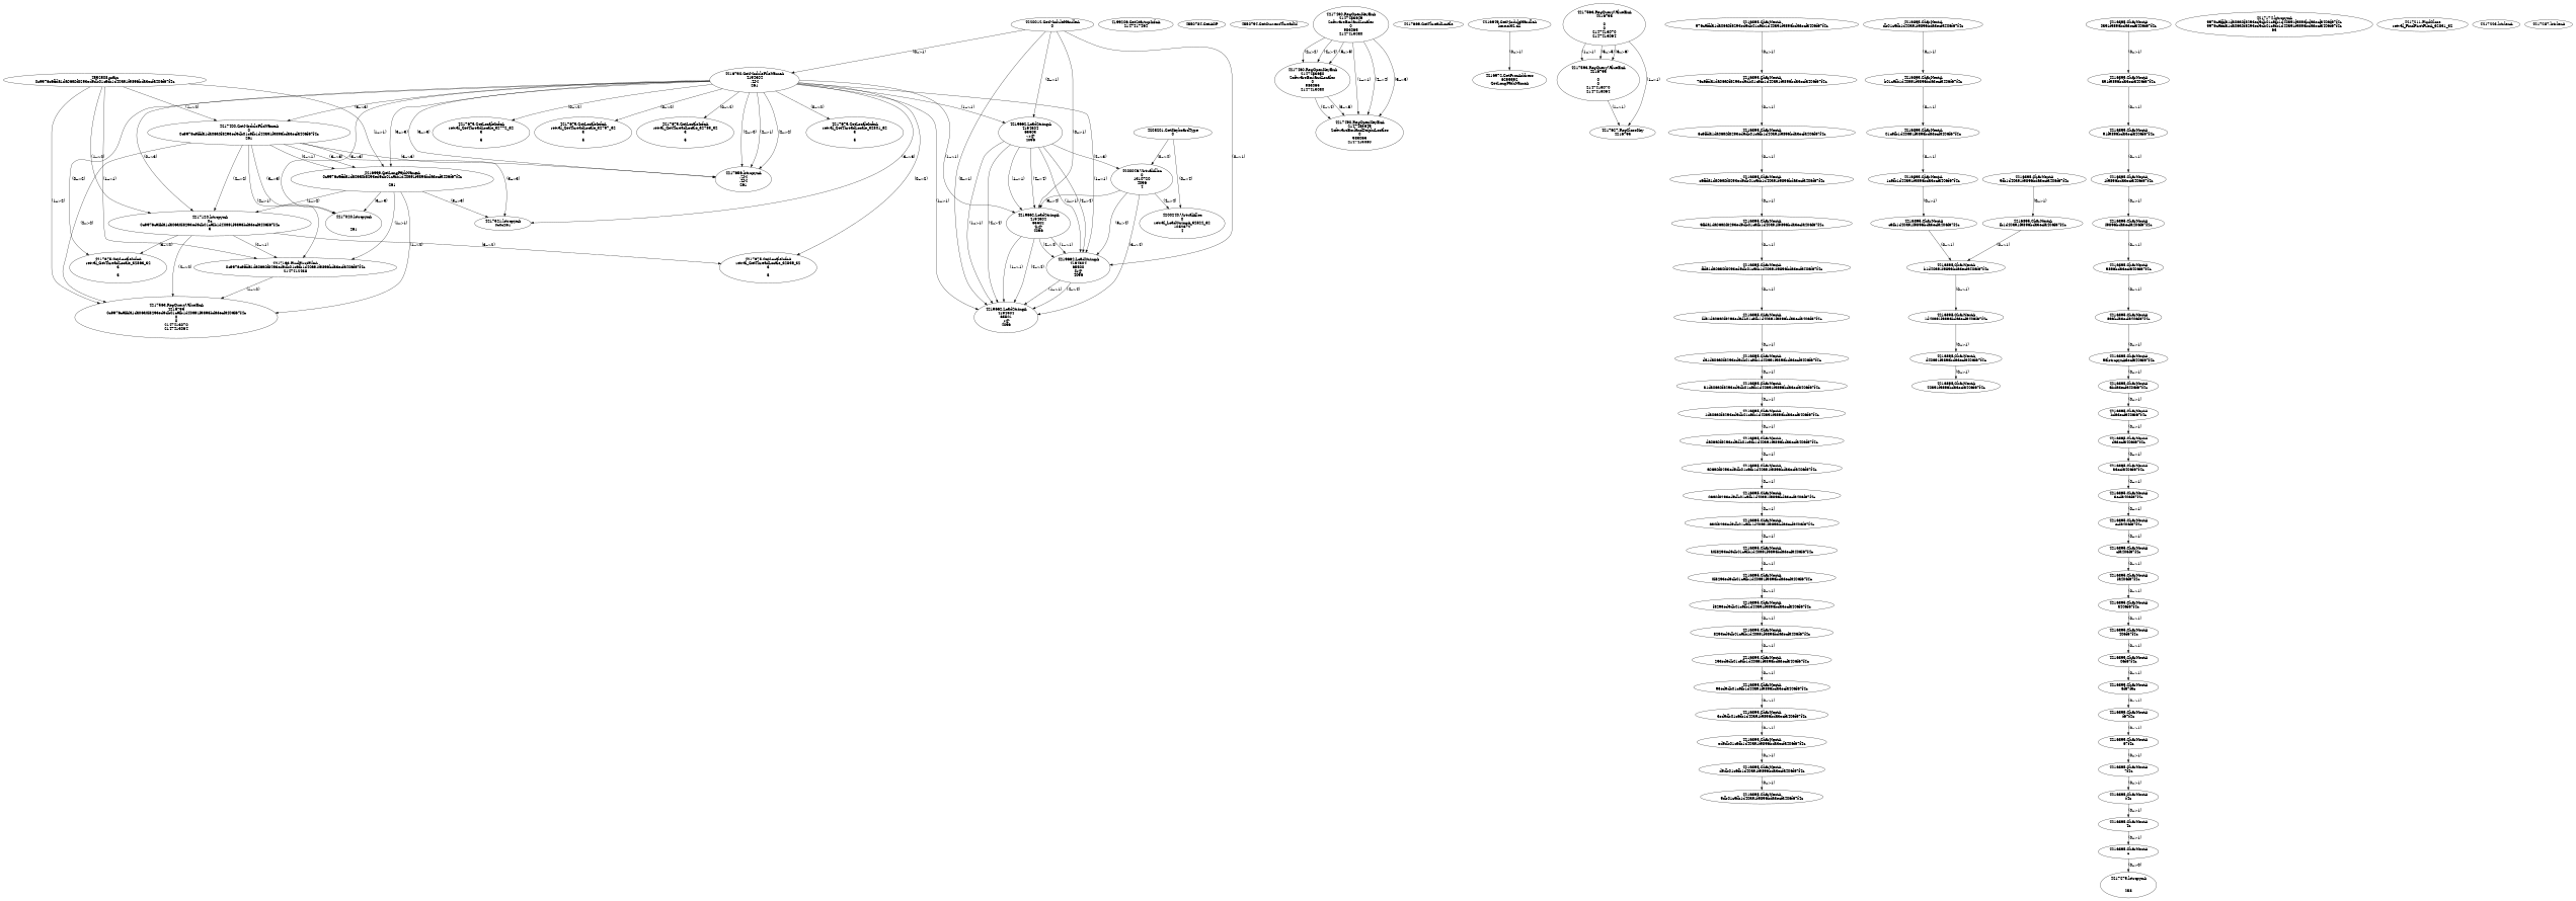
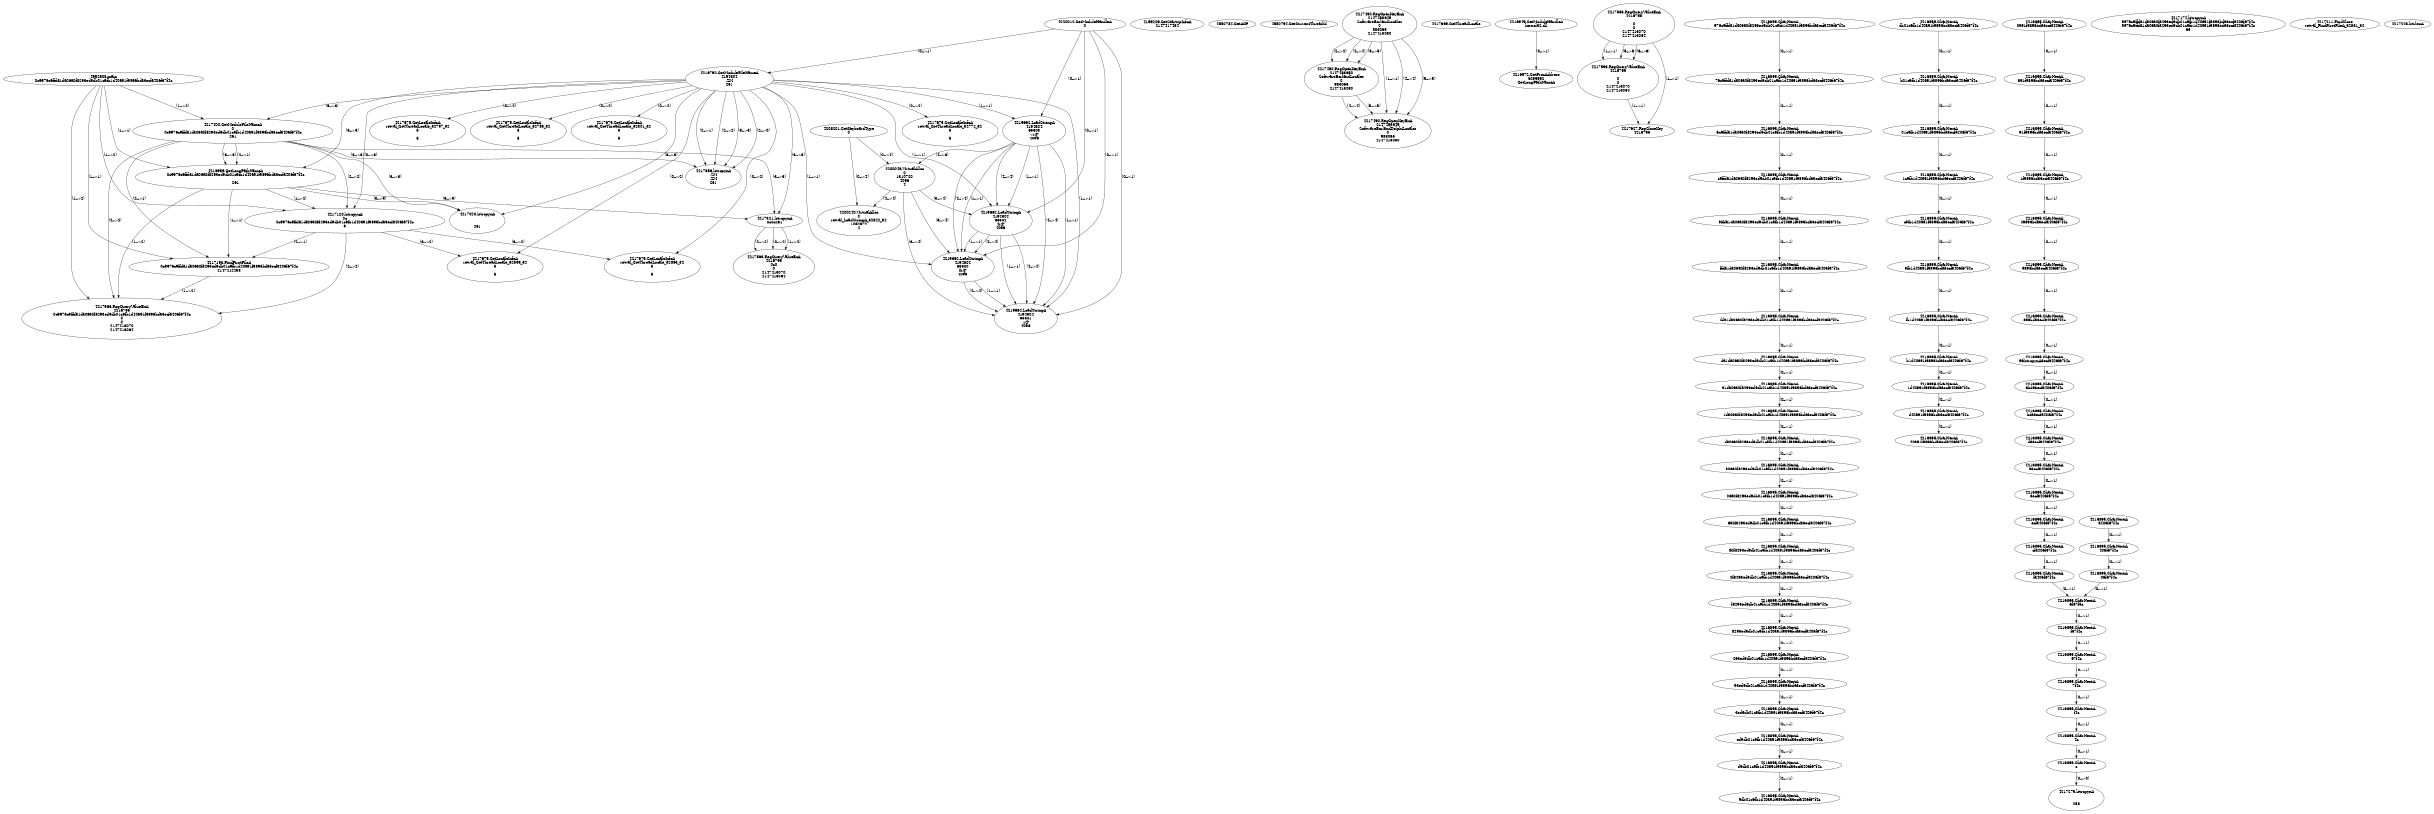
  digraph {
    n1 [label="4552508.main\n0c9976c9ffda1da06a0f8293ed9db01c9fb1d40a91f9896bda3ecfa406f67f4c"]
    n2 [label="4217400.GetModuleFileNameA\n0\n0c9976c9ffda1da06a0f8293ed9db01c9fb1d40a91f9896bda3ecfa406f67f4c\n261"]
    n3 [label="4216999.GetLongPathNameA\n0c9976c9ffda1da06a0f8293ed9db01c9fb1d40a91f9896bda3ecfa406f67f4c\n\n261"]
    n4 [label="4217120.lstrcpynA\n0c\n0c9976c9ffda1da06a0f8293ed9db01c9fb1d40a91f9896bda3ecfa406f67f4c\n3"]
    n5 [label="4217193.FindFirstFileA\n0c9976c9ffda1da06a0f8293ed9db01c9fb1d40a91f9896bda3ecfa406f67f4c\n2147412438"]
    n6 [label="4217563.RegQueryValueExA\n4216795\n0c9976c9ffda1da06a0f8293ed9db01c9fb1d40a91f9896bda3ecfa406f67f4c\n0\n0\n2147413070\n2147413064"]
    n7 [label="4217656.lstrcpynA\n.ZM\n.ZM\n261"]
    n8 [label="4217020.lstrcpynA\n\n\n261"]
    n9 [label="4217321.lstrcpynA\n0c0c261"]
    n10 [label="4217675.GetLocaleInfoA\nretval_GetThreadLocale_32863_32\n3\n\n5"]
    n11 [label="4217675.GetLocaleInfoA\nretval_GetThreadLocale_32839_32\n3\n\n5"]
    n12 [label="4220012.GetModuleHandleA\n0"]
    n13 [label="4216790.GetModuleFileNameA\n4194304\n.ZM\n261"]
    n14 [label="4219662.LoadStringA\n4194304\n65503\n<r@\n4096"]
    n15 [label="4219662.LoadStringA\n4194304\n65502\n4r@\n4096"]
    n16 [label="4219662.LoadStringA\n4194304\n65500\n$r@\n4096"]
    n17 [label="4219662.LoadStringA\n4194304\n65501\n,r@\n4096"]
    n18 [label="4217675.GetLocaleInfoA\nretval_GetThreadLocale_32772_32\n3\n\n5"]
    n19 [label="4217675.GetLocaleInfoA\nretval_GetThreadLocale_32797_32\n3\n\n5"]
    n20 [label="4217675.GetLocaleInfoA\nretval_GetThreadLocale_32783_32\n3\n\n5"]
    n21 [label="4217675.GetLocaleInfoA\nretval_GetThreadLocale_32801_32\n3\n\n5"]
    n22 [label="4200046.VirtualAlloc\n0\n1310720\n4096\n4"]
    n23 [label="4208201.GetKeyboardType\n0"]
    n24 [label="4200240.VirtualAlloc\n0\nretval_LoadStringA_32822_32\n1052672\n4"]
    n25 [label="4199206.GetStartupInfoA\n2147417464"]
    n26 [label="4550784.GetACP\n"]
    n27 [label="4550794.GetCurrentThreadId\n"]
+   n28 [label="4217563.RegQueryValueExA\n4216795\n0c0\n0\n2147413070\n2147413064"]
    n29 [label="4217430.RegOpenKeyExA\n2147483649\nSoftware\Borland\Locales\n0\n983065\n2147413080"]
    n30 [label="4217460.RegOpenKeyExA\n2147483650\nSoftware\Borland\Locales\n0\n983065\n2147413080"]
    n31 [label="4217490.RegOpenKeyExA\n2147483649\nSoftware\Borland\Delphi\Locales\n0\n983065\n2147413080"]
    n32 [label="4217669.GetThreadLocale\n"]
    n33 [label="4216949.GetModuleHandleA\nkernel32.dll"]
    n34 [label="4216972.GetProcAddress\n6295592\nGetLongPathNameA"]
    n35 [label="4217563.RegQueryValueExA\n4216795\n\n0\n0\n2147413070\n2147413064"]
    n36 [label="4217593.RegQueryValueExA\n4216795\n\n0\n0\n2147413070\n2147413064"]
    n37 [label="4217627.RegCloseKey\n4216795"]
    n38 [label="4216895.CharNextA\n976c9ffda1da06a0f8293ed9db01c9fb1d40a91f9896bda3ecfa406f67f4c"]
    n39 [label="4216895.CharNextA\n76c9ffda1da06a0f8293ed9db01c9fb1d40a91f9896bda3ecfa406f67f4c"]
    n40 [label="4216895.CharNextA\n6c9ffda1da06a0f8293ed9db01c9fb1d40a91f9896bda3ecfa406f67f4c"]
    n41 [label="4216895.CharNextA\nc9ffda1da06a0f8293ed9db01c9fb1d40a91f9896bda3ecfa406f67f4c"]
    n42 [label="4216895.CharNextA\n9ffda1da06a0f8293ed9db01c9fb1d40a91f9896bda3ecfa406f67f4c"]
    n43 [label="4216895.CharNextA\nffda1da06a0f8293ed9db01c9fb1d40a91f9896bda3ecfa406f67f4c"]
    n44 [label="4216895.CharNextA\nfda1da06a0f8293ed9db01c9fb1d40a91f9896bda3ecfa406f67f4c"]
    n45 [label="4216895.CharNextA\nda1da06a0f8293ed9db01c9fb1d40a91f9896bda3ecfa406f67f4c"]
    n46 [label="4216895.CharNextA\na1da06a0f8293ed9db01c9fb1d40a91f9896bda3ecfa406f67f4c"]
    n47 [label="4216895.CharNextA\n1da06a0f8293ed9db01c9fb1d40a91f9896bda3ecfa406f67f4c"]
    n48 [label="4216895.CharNextA\nda06a0f8293ed9db01c9fb1d40a91f9896bda3ecfa406f67f4c"]
    n49 [label="4216895.CharNextA\na06a0f8293ed9db01c9fb1d40a91f9896bda3ecfa406f67f4c"]
    n50 [label="4216895.CharNextA\n06a0f8293ed9db01c9fb1d40a91f9896bda3ecfa406f67f4c"]
    n51 [label="4216895.CharNextA\n6a0f8293ed9db01c9fb1d40a91f9896bda3ecfa406f67f4c"]
    n52 [label="4216895.CharNextA\na0f8293ed9db01c9fb1d40a91f9896bda3ecfa406f67f4c"]
    n53 [label="4216895.CharNextA\n0f8293ed9db01c9fb1d40a91f9896bda3ecfa406f67f4c"]
    n54 [label="4216895.CharNextA\nf8293ed9db01c9fb1d40a91f9896bda3ecfa406f67f4c"]
    n55 [label="4216895.CharNextA\n8293ed9db01c9fb1d40a91f9896bda3ecfa406f67f4c"]
    n56 [label="4216895.CharNextA\n293ed9db01c9fb1d40a91f9896bda3ecfa406f67f4c"]
    n57 [label="4216895.CharNextA\n93ed9db01c9fb1d40a91f9896bda3ecfa406f67f4c"]
    n58 [label="4216895.CharNextA\n3ed9db01c9fb1d40a91f9896bda3ecfa406f67f4c"]
    n59 [label="4216895.CharNextA\ned9db01c9fb1d40a91f9896bda3ecfa406f67f4c"]
    n60 [label="4216895.CharNextA\nd9db01c9fb1d40a91f9896bda3ecfa406f67f4c"]
    n61 [label="4216895.CharNextA\n9db01c9fb1d40a91f9896bda3ecfa406f67f4c"]
    n62 [label="4216895.CharNextA\ndb01c9fb1d40a91f9896bda3ecfa406f67f4c"]
    n63 [label="4216895.CharNextA\nb01c9fb1d40a91f9896bda3ecfa406f67f4c"]
    n64 [label="4216895.CharNextA\n01c9fb1d40a91f9896bda3ecfa406f67f4c"]
    n65 [label="4216895.CharNextA\n1c9fb1d40a91f9896bda3ecfa406f67f4c"]
    n66 [label="4216895.CharNextA\nc9fb1d40a91f9896bda3ecfa406f67f4c"]
    n67 [label="4216895.CharNextA\n9fb1d40a91f9896bda3ecfa406f67f4c"]
    n68 [label="4216895.CharNextA\nfb1d40a91f9896bda3ecfa406f67f4c"]
    n69 [label="4216895.CharNextA\nb1d40a91f9896bda3ecfa406f67f4c"]
    n70 [label="4216895.CharNextA\n1d40a91f9896bda3ecfa406f67f4c"]
    n71 [label="4216895.CharNextA\nd40a91f9896bda3ecfa406f67f4c"]
    n72 [label="4216895.CharNextA\n40a91f9896bda3ecfa406f67f4c"]
    n73 [label="4216895.CharNextA\n0a91f9896bda3ecfa406f67f4c"]
    n74 [label="4216895.CharNextA\na91f9896bda3ecfa406f67f4c"]
    n75 [label="4216895.CharNextA\n91f9896bda3ecfa406f67f4c"]
    n76 [label="4216895.CharNextA\n1f9896bda3ecfa406f67f4c"]
    n77 [label="4216895.CharNextA\nf9896bda3ecfa406f67f4c"]
    n78 [label="4216895.CharNextA\n9896bda3ecfa406f67f4c"]
    n79 [label="4216895.CharNextA\n896bda3ecfa406f67f4c"]
    n80 [label="4216895.CharNextA\n96lstrcpynA3ecfa406f67f4c"]
    n81 [label="4216895.CharNextA\n6bda3ecfa406f67f4c"]
    n82 [label="4216895.CharNextA\nbda3ecfa406f67f4c"]
    n83 [label="4216895.CharNextA\nda3ecfa406f67f4c"]
    n84 [label="4216895.CharNextA\na3ecfa406f67f4c"]
    n85 [label="4216895.CharNextA\n3ecfa406f67f4c"]
    n86 [label="4216895.CharNextA\necfa406f67f4c"]
    n87 [label="4216895.CharNextA\ncfa406f67f4c"]
    n88 [label="4216895.CharNextA\nfa406f67f4c"]
    n89 [label="4216895.CharNextA\na406f67f4c"]
    n90 [label="4216895.CharNextA\n406f67f4c"]
    n91 [label="4216895.CharNextA\n06f67f4c"]
    n92 [label="4216895.CharNextA\n6f67f5c"]
    n93 [label="4216895.CharNextA\nf67f4c"]
    n94 [label="4216895.CharNextA\n67f4c"]
    n95 [label="4216895.CharNextA\n7f4c"]
    n96 [label="4216895.CharNextA\nf4c"]
    n97 [label="4216895.CharNextA\n4c"]
    n98 [label="4216895.CharNextA\nc"]
    n99 [label="4217275.lstrcpynA\n\n\n258"]
    n100 [label="4217174.lstrcpynA\n9976c9ffda1da06a0f8293ed9db01c9fb1d40a91f9896bda3ecfa406f67f4c\n9976c9ffda1da06a0f8293ed9db01c9fb1d40a91f9896bda3ecfa406f67f4c\n63"]
    n101 [label="4217211.FindClose\nretval_FindFirstFileA_32831_32"]
    n102 [label="4217223.lstrlenA\n"]
-   n103 [label="4217287.lstrlenA\n"]
    n1 -> n2 [label="(1-->2)"]
    n1 -> n3 [label="(1-->1)"]
    n1 -> n4 [label="(1-->2)"]
    n1 -> n5 [label="(1-->1)"]
    n1 -> n6 [label="(1-->2)"]
    n2 -> n3 [label="(2-->1)"]
    n2 -> n3 [label="(3-->3)"]
    n2 -> n4 [label="(2-->2)"]
    n2 -> n5 [label="(2-->1)"]
    n2 -> n6 [label="(2-->2)"]
    n2 -> n7 [label="(3-->3)"]
    n2 -> n8 [label="(3-->3)"]
    n2 -> n9 [label="(3-->3)"]
    n3 -> n4 [label="(1-->2)"]
    n3 -> n5 [label="(1-->1)"]
    n3 -> n6 [label="(1-->2)"]
    n3 -> n8 [label="(3-->3)"]
    n3 -> n9 [label="(3-->3)"]
    n4 -> n5 [label="(2-->1)"]
    n4 -> n6 [label="(2-->2)"]
    n4 -> n10 [label="(3-->2)"]
    n4 -> n11 [label="(3-->2)"]
    n5 -> n6 [label="(1-->2)"]
+   n9 -> n28 [label="(1-->2)"]
+   n9 -> n28 [label="(2-->2)"]
+   n9 -> n28 [label="(0-->2)"]
    n12 -> n13 [label="(0-->1)"]
    n12 -> n14 [label="(0-->1)"]
    n12 -> n15 [label="(0-->1)"]
    n12 -> n16 [label="(0-->1)"]
    n12 -> n17 [label="(0-->1)"]
    n13 -> n2 [label="(3-->3)"]
    n13 -> n3 [label="(3-->3)"]
    n13 -> n4 [label="(0-->3)"]
    n13 -> n7 [label="(2-->1)"]
    n13 -> n7 [label="(2-->2)"]
    n13 -> n7 [label="(3-->3)"]
    n13 -> n7 [label="(2-->0)"]
    n13 -> n8 [label="(3-->3)"]
    n13 -> n9 [label="(3-->3)"]
    n13 -> n10 [label="(0-->2)"]
    n13 -> n11 [label="(0-->2)"]
    n13 -> n14 [label="(1-->1)"]
    n13 -> n15 [label="(1-->1)"]
    n13 -> n16 [label="(1-->1)"]
    n13 -> n17 [label="(1-->1)"]
    n13 -> n18 [label="(0-->2)"]
    n13 -> n19 [label="(0-->2)"]
    n13 -> n20 [label="(0-->2)"]
    n13 -> n21 [label="(0-->2)"]
    n14 -> n15 [label="(1-->1)"]
    n14 -> n15 [label="(4-->4)"]
    n14 -> n16 [label="(1-->1)"]
    n14 -> n16 [label="(4-->4)"]
    n14 -> n17 [label="(1-->1)"]
    n14 -> n17 [label="(4-->4)"]
    n14 -> n22 [label="(4-->3)"]
    n15 -> n16 [label="(1-->1)"]
    n15 -> n16 [label="(4-->4)"]
    n15 -> n17 [label="(1-->1)"]
    n15 -> n17 [label="(4-->4)"]
    n16 -> n17 [label="(1-->1)"]
    n16 -> n17 [label="(4-->4)"]
    n22 -> n15 [label="(3-->4)"]
    n22 -> n16 [label="(3-->4)"]
    n22 -> n17 [label="(3-->4)"]
    n22 -> n24 [label="(4-->4)"]
    n23 -> n22 [label="(0-->4)"]
    n23 -> n24 [label="(0-->4)"]
    n29 -> n30 [label="(2-->2)"]
    n29 -> n30 [label="(4-->4)"]
    n29 -> n30 [label="(5-->5)"]
    n29 -> n31 [label="(1-->1)"]
    n29 -> n31 [label="(4-->4)"]
    n29 -> n31 [label="(5-->5)"]
    n30 -> n31 [label="(4-->4)"]
    n30 -> n31 [label="(5-->5)"]
    n33 -> n34 [label="(0-->1)"]
    n35 -> n36 [label="(1-->1)"]
    n35 -> n36 [label="(5-->5)"]
    n35 -> n36 [label="(6-->6)"]
    n35 -> n37 [label="(1-->1)"]
    n36 -> n37 [label="(1-->1)"]
    n38 -> n39 [label="(0-->1)"]
    n39 -> n40 [label="(0-->1)"]
    n40 -> n41 [label="(0-->1)"]
    n41 -> n42 [label="(0-->1)"]
    n42 -> n43 [label="(0-->1)"]
    n43 -> n44 [label="(0-->1)"]
    n44 -> n45 [label="(0-->1)"]
    n45 -> n46 [label="(0-->1)"]
    n46 -> n47 [label="(0-->1)"]
    n47 -> n48 [label="(0-->1)"]
    n48 -> n49 [label="(0-->1)"]
    n49 -> n50 [label="(0-->1)"]
    n50 -> n51 [label="(0-->1)"]
    n51 -> n52 [label="(0-->1)"]
    n52 -> n53 [label="(0-->1)"]
    n53 -> n54 [label="(0-->1)"]
    n54 -> n55 [label="(0-->1)"]
    n55 -> n56 [label="(0-->1)"]
    n56 -> n57 [label="(0-->1)"]
    n57 -> n58 [label="(0-->1)"]
    n58 -> n59 [label="(0-->1)"]
    n59 -> n60 [label="(0-->1)"]
    n60 -> n61 [label="(0-->1)"]
    n62 -> n63 [label="(0-->1)"]
    n63 -> n64 [label="(0-->1)"]
    n64 -> n65 [label="(0-->1)"]
    n65 -> n66 [label="(0-->1)"]
-   n66 -> n69 [label="(0-->1)"]
+   n66 -> n67 [label="(0-->1)"]
    n67 -> n68 [label="(0-->1)"]
    n68 -> n69 [label="(0-->1)"]
    n69 -> n70 [label="(0-->1)"]
    n70 -> n71 [label="(0-->1)"]
    n71 -> n72 [label="(0-->1)"]
    n73 -> n74 [label="(0-->1)"]
    n74 -> n75 [label="(0-->1)"]
    n75 -> n76 [label="(0-->1)"]
    n76 -> n77 [label="(0-->1)"]
    n77 -> n78 [label="(0-->1)"]
    n78 -> n79 [label="(0-->1)"]
    n79 -> n80 [label="(0-->1)"]
    n80 -> n81 [label="(0-->1)"]
    n81 -> n82 [label="(0-->1)"]
    n82 -> n83 [label="(0-->1)"]
    n83 -> n84 [label="(0-->1)"]
    n84 -> n85 [label="(0-->1)"]
    n85 -> n86 [label="(0-->1)"]
    n86 -> n87 [label="(0-->1)"]
    n87 -> n88 [label="(0-->1)"]
-   n88 -> n89 [label="(0-->1)"]
+   n88 -> n92 [label="(0-->1)"]
    n89 -> n90 [label="(0-->1)"]
    n90 -> n91 [label="(0-->1)"]
    n91 -> n92 [label="(0-->1)"]
    n92 -> n93 [label="(0-->1)"]
    n93 -> n94 [label="(0-->1)"]
    n94 -> n95 [label="(0-->1)"]
    n95 -> n96 [label="(0-->1)"]
    n96 -> n97 [label="(0-->1)"]
    n97 -> n98 [label="(0-->1)"]
    n98 -> n99 [label="(0-->0)"]
  }
